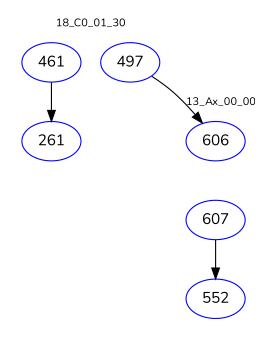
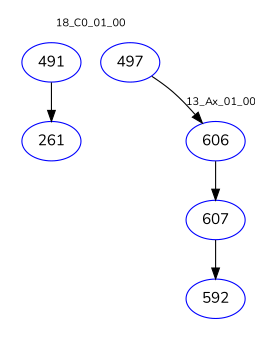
  digraph {
    fontname=Nunito
    node [color=blue fontname=Nunito]
    edge [color=black fontname=Nunito]
    n1 [label=606]
    n2 [label=607]
-   n3 [label=552]
+   n3 [label=592]
    n4 [label=497]
-   n5 [label=461]
+   n5 [label=491]
    n6 [label=261]
    subgraph cluster_1 {
      color=white
      fontsize=10
-     label="13_Ax_00_00"
+     label="13_Ax_01_00"
      n1
      n2
      n3
    }
    subgraph cluster_2 {
      color=white
      fontsize=10
-     label="18_C0_01_30"
+     label="18_C0_01_00"
      n4
      n5
      n6
    }
+   n1 -> n2
    n2 -> n3
    n4 -> n1
    n5 -> n6
  }
